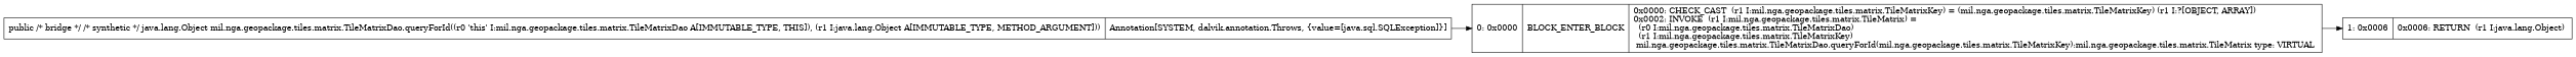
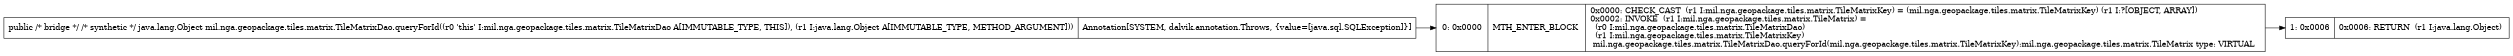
  digraph {
    rankdir=LR
    node [shape=record]
-   n1 [label="{0\:\ 0x0000|BLOCK_ENTER_BLOCK\l|0x0000: CHECK_CAST  (r1 I:mil.nga.geopackage.tiles.matrix.TileMatrixKey) = (mil.nga.geopackage.tiles.matrix.TileMatrixKey) (r1 I:?[OBJECT, ARRAY]) \l0x0002: INVOKE  (r1 I:mil.nga.geopackage.tiles.matrix.TileMatrix) = \l  (r0 I:mil.nga.geopackage.tiles.matrix.TileMatrixDao)\l  (r1 I:mil.nga.geopackage.tiles.matrix.TileMatrixKey)\l mil.nga.geopackage.tiles.matrix.TileMatrixDao.queryForId(mil.nga.geopackage.tiles.matrix.TileMatrixKey):mil.nga.geopackage.tiles.matrix.TileMatrix type: VIRTUAL \l}"]
+   n1 [label="{0\:\ 0x0000|MTH_ENTER_BLOCK\l|0x0000: CHECK_CAST  (r1 I:mil.nga.geopackage.tiles.matrix.TileMatrixKey) = (mil.nga.geopackage.tiles.matrix.TileMatrixKey) (r1 I:?[OBJECT, ARRAY]) \l0x0002: INVOKE  (r1 I:mil.nga.geopackage.tiles.matrix.TileMatrix) = \l  (r0 I:mil.nga.geopackage.tiles.matrix.TileMatrixDao)\l  (r1 I:mil.nga.geopackage.tiles.matrix.TileMatrixKey)\l mil.nga.geopackage.tiles.matrix.TileMatrixDao.queryForId(mil.nga.geopackage.tiles.matrix.TileMatrixKey):mil.nga.geopackage.tiles.matrix.TileMatrix type: VIRTUAL \l}"]
    n2 [label="{1\:\ 0x0006|0x0006: RETURN  (r1 I:java.lang.Object) \l}"]
    n3 [label="{public \/* bridge *\/ \/* synthetic *\/ java.lang.Object mil.nga.geopackage.tiles.matrix.TileMatrixDao.queryForId((r0 'this' I:mil.nga.geopackage.tiles.matrix.TileMatrixDao A[IMMUTABLE_TYPE, THIS]), (r1 I:java.lang.Object A[IMMUTABLE_TYPE, METHOD_ARGUMENT]))  | Annotation[SYSTEM, dalvik.annotation.Throws, \{value=[java.sql.SQLException]\}]\l}"]
    n1 -> n2
    n3 -> n1
  }
